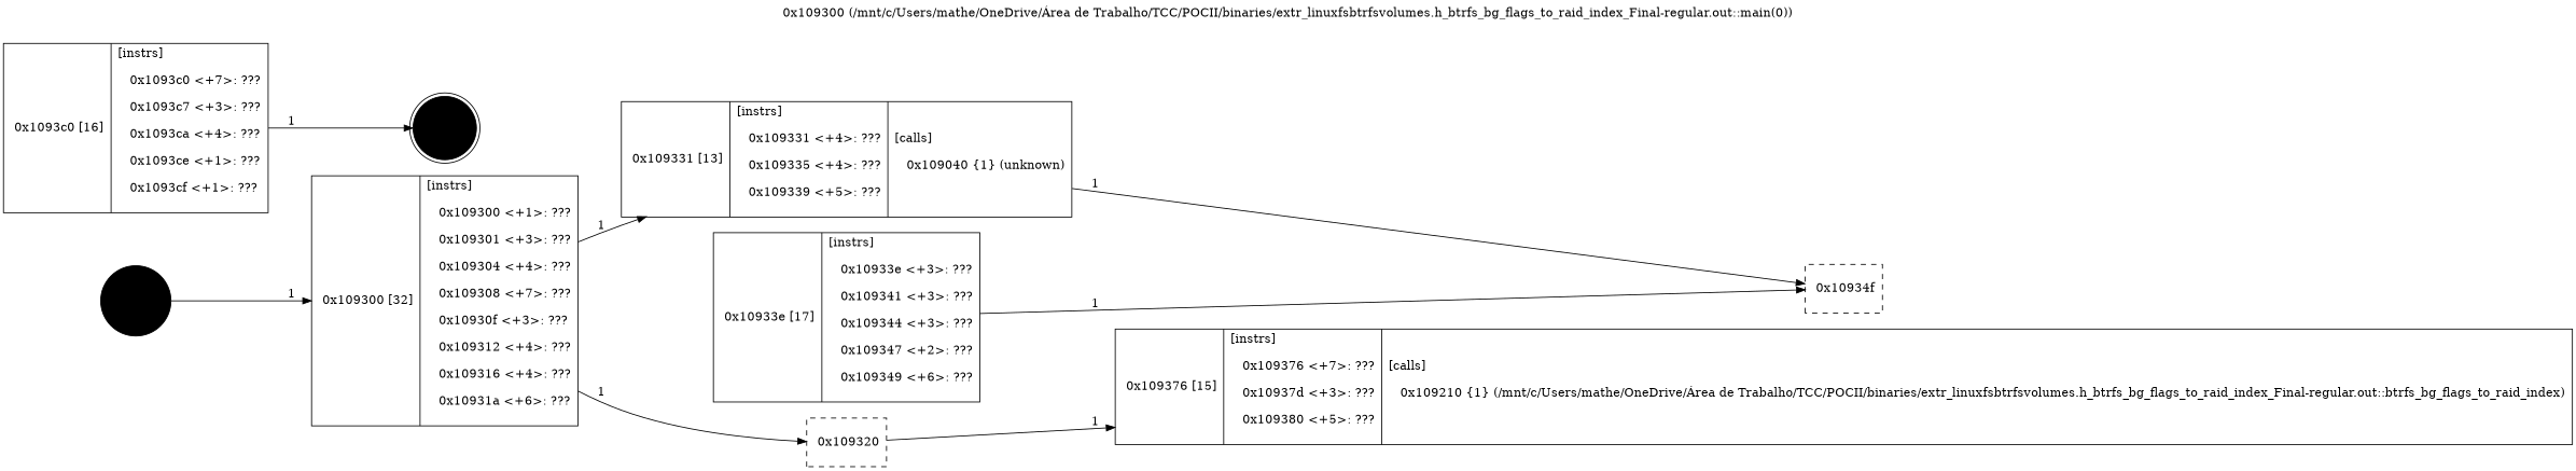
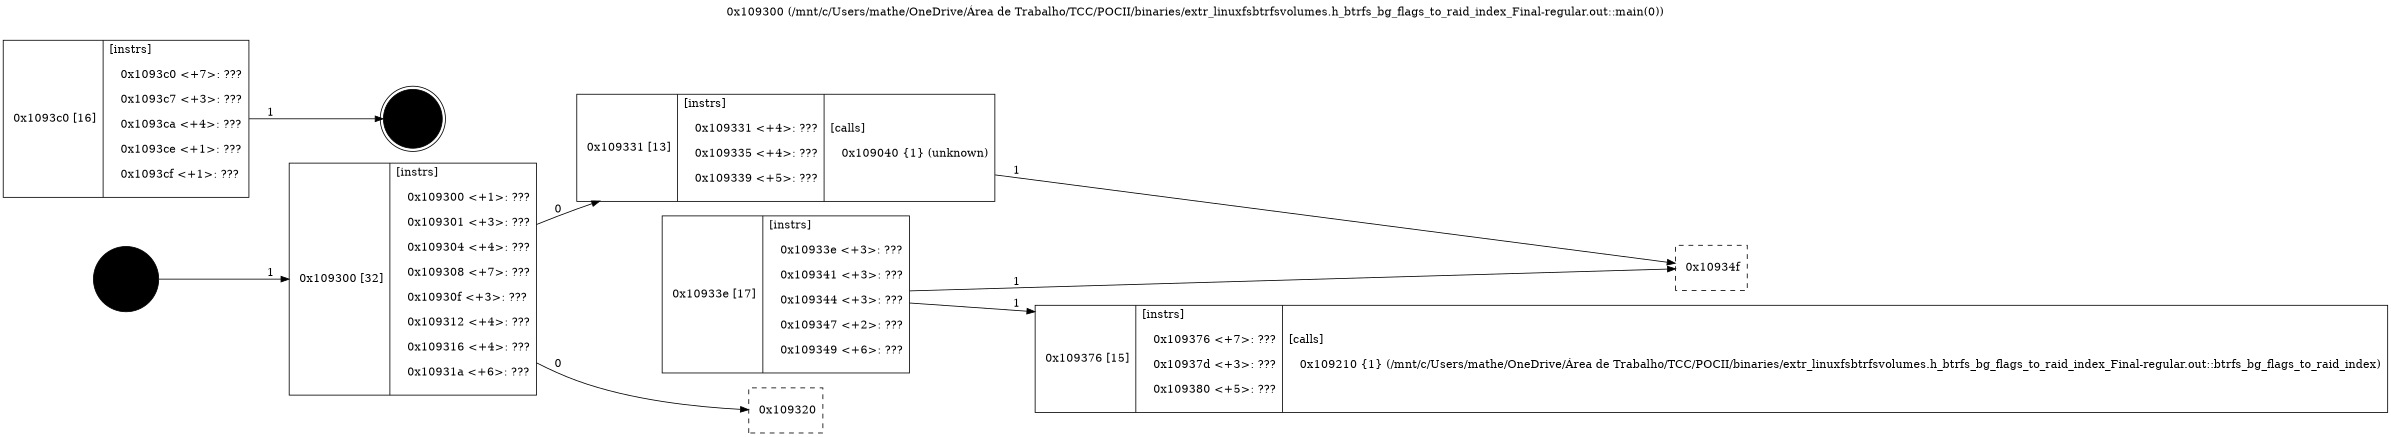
  digraph {
    label="0x109300 (/mnt/c/Users/mathe/OneDrive/Área de Trabalho/TCC/POCII/binaries/extr_linuxfsbtrfsvolumes.h_btrfs_bg_flags_to_raid_index_Final-regular.out::main(0))"
    labelloc=t
    rankdir=LR
    node [shape=record]
    Entry [fillcolor=black height=0.3 shape=circle style=filled width=0.3]
    n2 [label="{\n     0x109300 [32]\l\n     | [instrs]\l\n     &nbsp;&nbsp;0x109300 \<+1\>: ???\l\n     &nbsp;&nbsp;0x109301 \<+3\>: ???\l\n     &nbsp;&nbsp;0x109304 \<+4\>: ???\l\n     &nbsp;&nbsp;0x109308 \<+7\>: ???\l\n     &nbsp;&nbsp;0x10930f \<+3\>: ???\l\n     &nbsp;&nbsp;0x109312 \<+4\>: ???\l\n     &nbsp;&nbsp;0x109316 \<+4\>: ???\l\n     &nbsp;&nbsp;0x10931a \<+6\>: ???\l\n  }"]
    n3 [label="{\n     0x109331 [13]\l\n     | [instrs]\l\n     &nbsp;&nbsp;0x109331 \<+4\>: ???\l\n     &nbsp;&nbsp;0x109335 \<+4\>: ???\l\n     &nbsp;&nbsp;0x109339 \<+5\>: ???\l\n     | [calls]\l\n     &nbsp;&nbsp;0x109040 \{1\} (unknown)\l\n  }"]
    n4 [label="{\n     0x109320\l\n  }" style=dashed]
    n5 [label="{\n     0x10934f\l\n  }" style=dashed]
    n6 [label="{\n     0x10933e [17]\l\n     | [instrs]\l\n     &nbsp;&nbsp;0x10933e \<+3\>: ???\l\n     &nbsp;&nbsp;0x109341 \<+3\>: ???\l\n     &nbsp;&nbsp;0x109344 \<+3\>: ???\l\n     &nbsp;&nbsp;0x109347 \<+2\>: ???\l\n     &nbsp;&nbsp;0x109349 \<+6\>: ???\l\n  }"]
    n7 [label="{\n     0x109376 [15]\l\n     | [instrs]\l\n     &nbsp;&nbsp;0x109376 \<+7\>: ???\l\n     &nbsp;&nbsp;0x10937d \<+3\>: ???\l\n     &nbsp;&nbsp;0x109380 \<+5\>: ???\l\n     | [calls]\l\n     &nbsp;&nbsp;0x109210 \{1\} (/mnt/c/Users/mathe/OneDrive/Área de Trabalho/TCC/POCII/binaries/extr_linuxfsbtrfsvolumes.h_btrfs_bg_flags_to_raid_index_Final-regular.out::btrfs_bg_flags_to_raid_index)\l\n  }"]
    n8 [label="{\n     0x1093c0 [16]\l\n     | [instrs]\l\n     &nbsp;&nbsp;0x1093c0 \<+7\>: ???\l\n     &nbsp;&nbsp;0x1093c7 \<+3\>: ???\l\n     &nbsp;&nbsp;0x1093ca \<+4\>: ???\l\n     &nbsp;&nbsp;0x1093ce \<+1\>: ???\l\n     &nbsp;&nbsp;0x1093cf \<+1\>: ???\l\n  }"]
    Exit [fillcolor=black height=0.3 peripheries=2 shape=circle style=filled width=0.3]
    Entry -> n2 [label=" 1"]
-   n2 -> n3 [label=" 1"]
-   n2 -> n4 [label=" 1"]
+   n2 -> n3 [label=" 0"]
+   n2 -> n4 [label=" 0"]
    n3 -> n5 [label=" 1"]
    n6 -> n5 [label=" 1"]
-   n4 -> n7 [label=" 1"]
+   n6 -> n7 [label=" 1"]
    n8 -> Exit [label=" 1"]
  }
